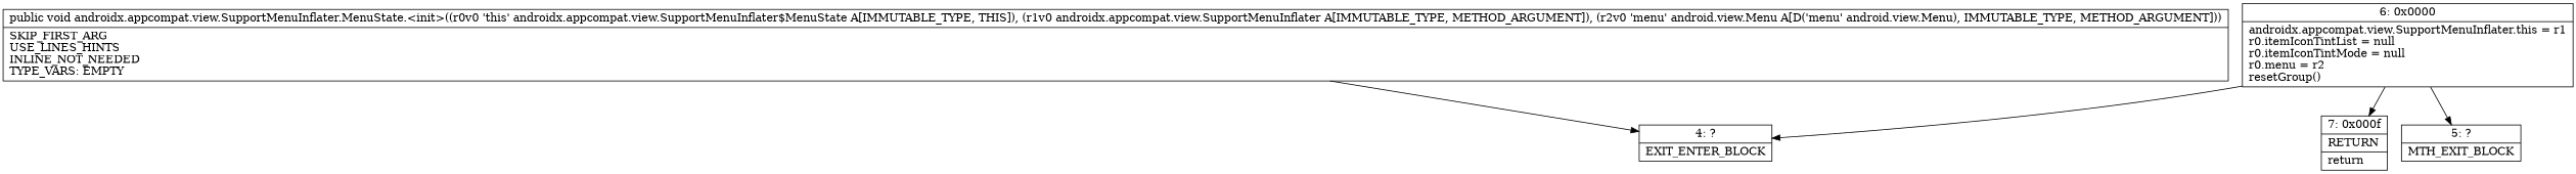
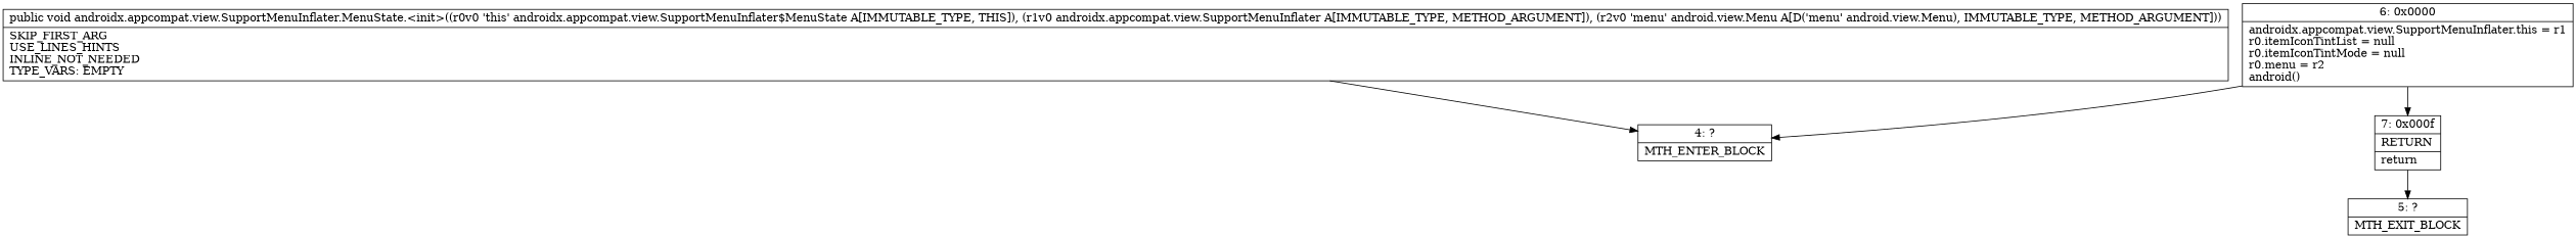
  digraph {
    node [shape=record]
-   n1 [label="{4\:\ ?|EXIT_ENTER_BLOCK\l}"]
-   n2 [label="{6\:\ 0x0000|androidx.appcompat.view.SupportMenuInflater.this = r1\lr0.itemIconTintList = null\lr0.itemIconTintMode = null\lr0.menu = r2\lresetGroup()\l}"]
+   n1 [label="{4\:\ ?|MTH_ENTER_BLOCK\l}"]
+   n2 [label="{6\:\ 0x0000|androidx.appcompat.view.SupportMenuInflater.this = r1\lr0.itemIconTintList = null\lr0.itemIconTintMode = null\lr0.menu = r2\landroid()\l}"]
    n3 [label="{7\:\ 0x000f|RETURN\l|return\l}"]
    n4 [label="{5\:\ ?|MTH_EXIT_BLOCK\l}"]
    n5 [label="{public void androidx.appcompat.view.SupportMenuInflater.MenuState.\<init\>((r0v0 'this' androidx.appcompat.view.SupportMenuInflater$MenuState A[IMMUTABLE_TYPE, THIS]), (r1v0 androidx.appcompat.view.SupportMenuInflater A[IMMUTABLE_TYPE, METHOD_ARGUMENT]), (r2v0 'menu' android.view.Menu A[D('menu' android.view.Menu), IMMUTABLE_TYPE, METHOD_ARGUMENT]))  | SKIP_FIRST_ARG\lUSE_LINES_HINTS\lINLINE_NOT_NEEDED\lTYPE_VARS: EMPTY\l}"]
    n2 -> n1
    n2 -> n3
-   n2 -> n4
+   n3 -> n4
    n5 -> n1
  }
